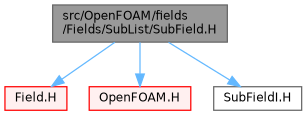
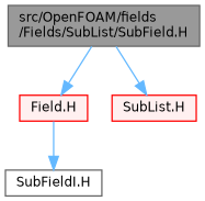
  digraph {
    node [color=red fillcolor="#FFF0F0" fontname=Helvetica fontsize=10 shape=box style=filled]
    edge [color=steelblue1 fontname=Helvetica fontsize=10 labelfontname=Helvetica labelfontsize=10 style=solid]
    n1 [color=gray40 fillcolor=grey60 fontcolor=black height=0.2 label="src/OpenFOAM/fields\l/Fields/SubList/SubField.H" width=0.4]
    n2 [height=0.2 label="Field.H" width=0.4]
-   n3 [height=0.2 label="OpenFOAM.H" width=0.4]
+   n3 [height=0.2 label="SubList.H" width=0.4]
    n4 [color=grey40 fillcolor=white height=0.2 label="SubFieldI.H" width=0.4]
    n1 -> n2
    n1 -> n3
-   n1 -> n4
+   n2 -> n4
  }
